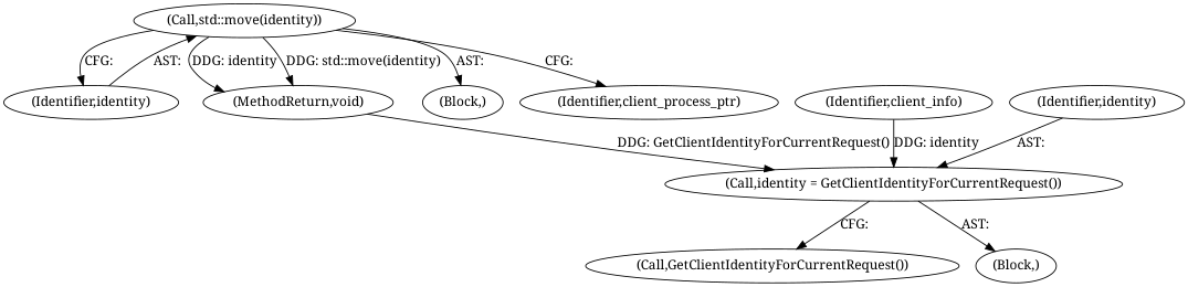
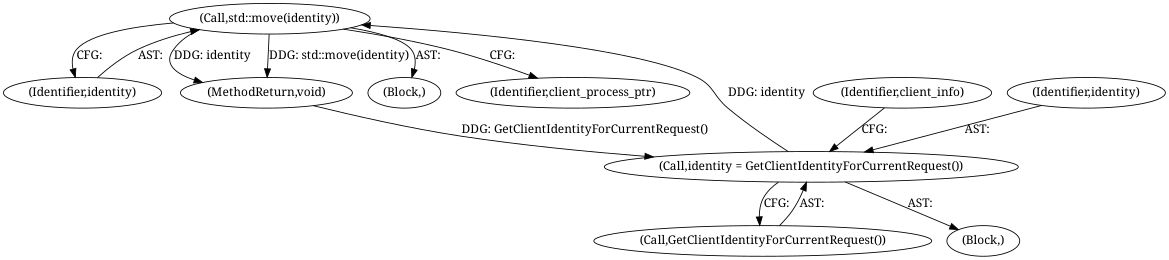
  digraph {
    fontname="Noto Serif"
    node [fontname="Noto Serif"]
    edge [fontname="Noto Serif"]
    n1 [label="(Call,std::move(identity))"]
    n2 [label="(Identifier,identity)"]
    n3 [label="(MethodReturn,void)"]
    n4 [label="(Block,)"]
    n5 [label="(Identifier,client_process_ptr)"]
    n6 [label="(Call,identity = GetClientIdentityForCurrentRequest())"]
    n7 [label="(Call,GetClientIdentityForCurrentRequest())"]
    n8 [label="(Block,)"]
    n9 [label="(Identifier,client_info)"]
    n10 [label="(Identifier,identity)"]
    n1 -> n2 [label="CFG: "]
    n1 -> n3 [label="DDG: identity"]
    n1 -> n3 [label="DDG: std::move(identity)"]
    n1 -> n4 [label="AST: "]
    n1 -> n5 [label="CFG: "]
    n2 -> n1 [label="AST: "]
    n3 -> n6 [label="DDG: GetClientIdentityForCurrentRequest()"]
+   n6 -> n1 [label="DDG: identity"]
    n6 -> n7 [label="CFG: "]
    n6 -> n8 [label="AST: "]
-   n9 -> n6 [label="DDG: identity"]
+   n7 -> n6 [label="AST: "]
+   n9 -> n6 [label="CFG: "]
    n10 -> n6 [label="AST: "]
  }
